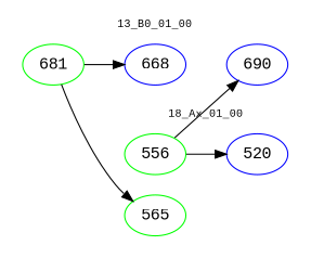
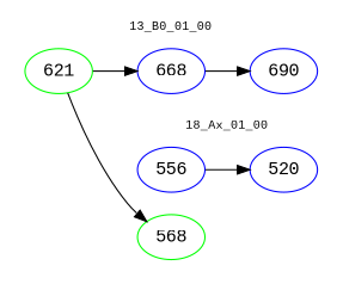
  digraph {
    fontname="Liberation Mono"
    rankdir=LR
    node [color=green fontname="Liberation Mono"]
    edge [color=black fontname="Liberation Mono"]
-   n1 [label=556]
+   n1 [color=blue label=556]
    n2 [color=blue label=520]
-   n3 [label=565]
-   n4 [label=681]
+   n3 [label=568]
+   n4 [label=621]
    n5 [color=blue label=668]
    n6 [color=blue label=690]
    subgraph cluster_1 {
      color=white
      fontsize=10
      label="18_Ax_01_00"
      n1
      n2
      n3
    }
    subgraph cluster_2 {
      color=white
      fontsize=10
      label="13_B0_01_00"
      n4
      n5
      n6
    }
    n1 -> n2
    n4 -> n3
    n4 -> n5
-   n1 -> n6
+   n5 -> n6
  }
